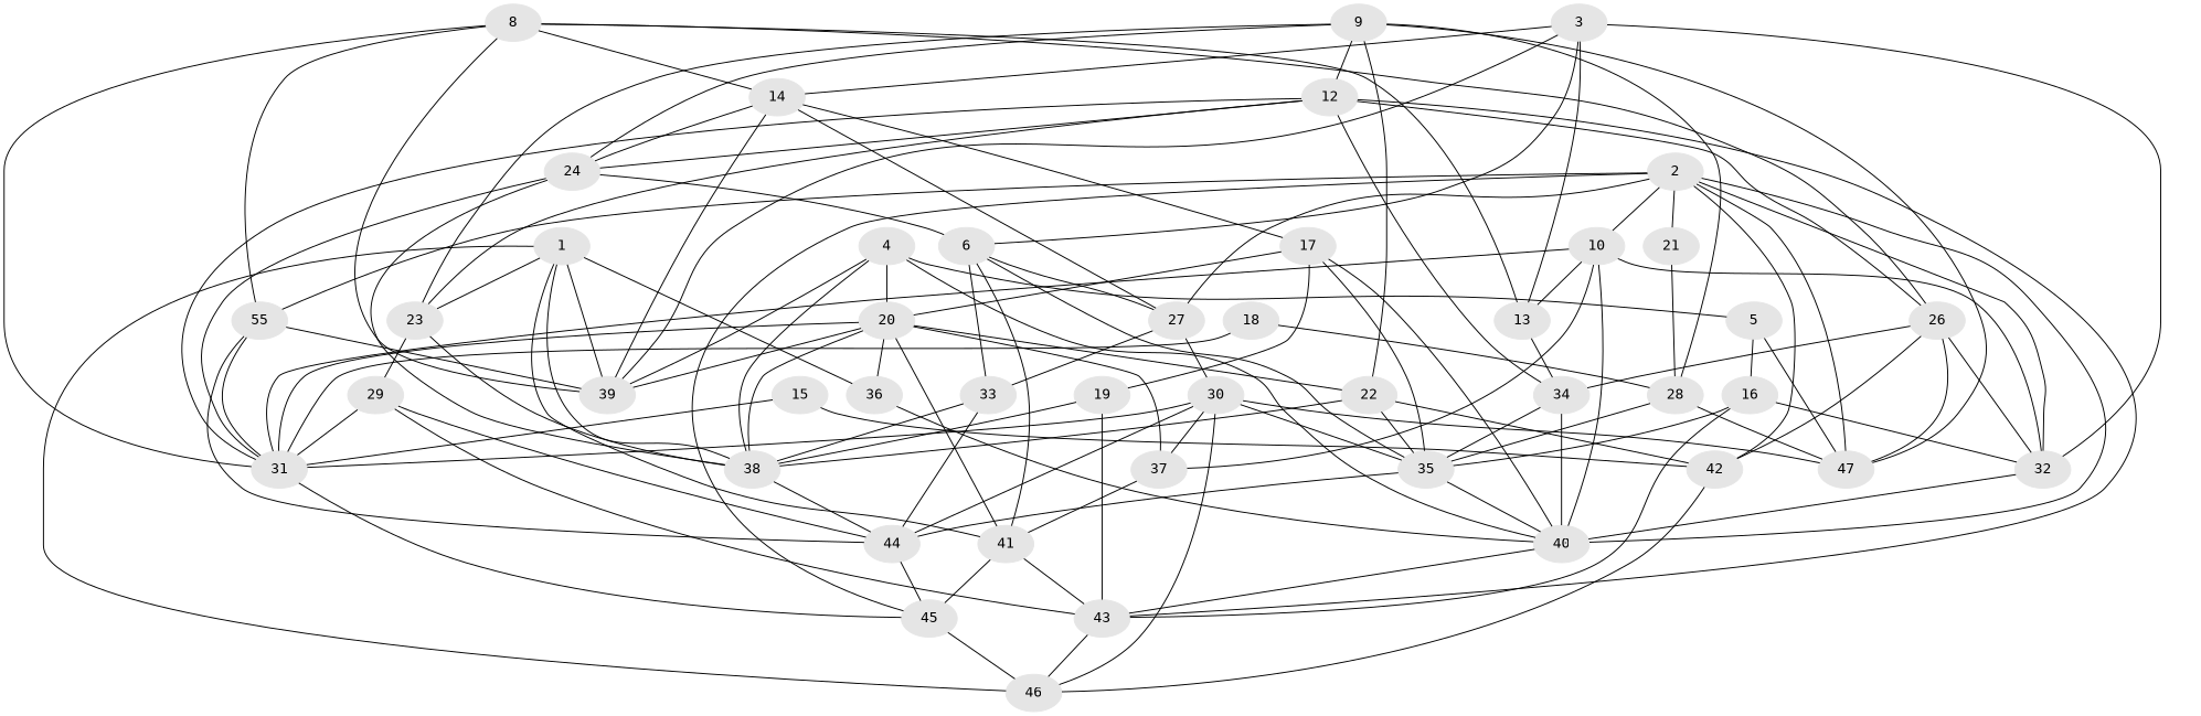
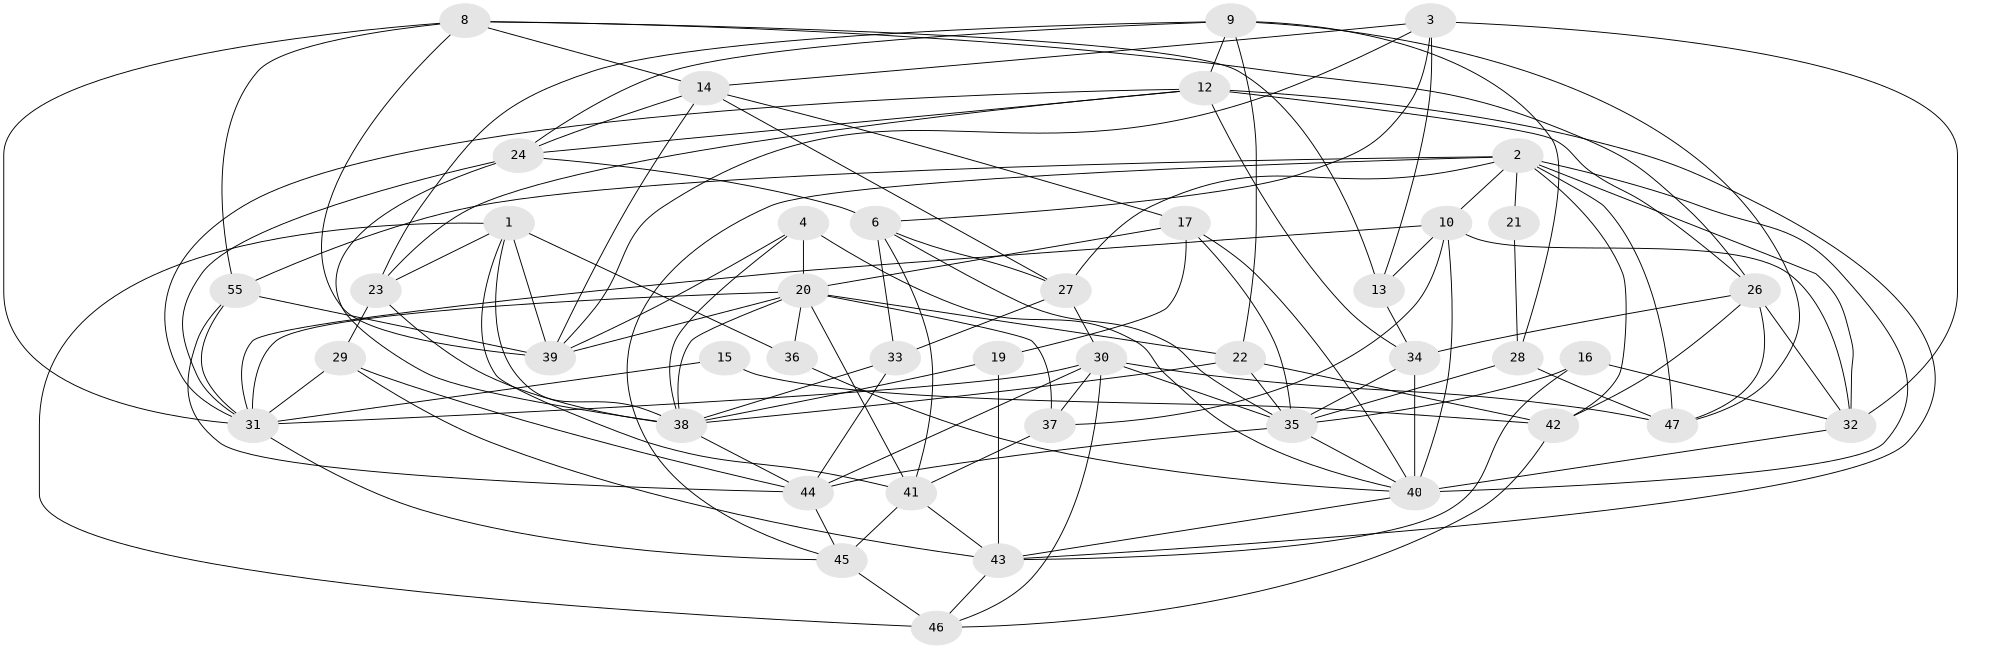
  graph {
    fontname="DejaVu Sans Mono"
    node [color=gray90 fontname="DejaVu Sans Mono" style=filled]
    edge [fontname="DejaVu Sans Mono" weight=1.0]
    1
    23
    36
    38
    39
    41
    46
    6
    27
    33
    35
    29
    40
    44
    45
    43
    2
    10
    21
    n20 [label=55]
    32
    42
    47
    13
    31
    37
    28
    30
    3
    14
    34
    24
    17
    4
-   5
    20
    16
    22
    26
    8
    9
    12
    19
    15
-   18
    1 -- 23
    1 -- 36
    1 -- 38 [weight=2.0]
    1 -- 39
    1 -- 41
    1 -- 46
    23 -- 38
    23 -- 29
    36 -- 40
    38 -- 44
    41 -- 45
    41 -- 43
    6 -- 41
    6 -- 27
    6 -- 33
    6 -- 35
    27 -- 33
    27 -- 30
    33 -- 38
    33 -- 44 [weight=2.0]
    35 -- 40
    35 -- 44
    29 -- 44
    29 -- 43
    29 -- 31
    40 -- 43
    44 -- 45
    45 -- 46 [weight=2.0]
    43 -- 46
    2 -- 27
    2 -- 40
    2 -- 45
    2 -- 10
    2 -- 21
    2 -- n20
    2 -- 32
    2 -- 42
    2 -- 47
    10 -- 40
    10 -- 32
    10 -- 13
    10 -- 31
    10 -- 37
    21 -- 28
    n20 -- 39
    n20 -- 44
    n20 -- 31
    32 -- 40 [weight=2.0]
    42 -- 46
    13 -- 34
    31 -- 45
    37 -- 41
    28 -- 35
    28 -- 47 [weight=2.0]
    30 -- 46
    30 -- 35
    30 -- 44
    30 -- 47
    30 -- 31
    30 -- 37
    3 -- 39
    3 -- 6
    3 -- 32
    3 -- 13
    3 -- 14
    14 -- 39
    14 -- 27
    14 -- 24
    14 -- 17
    34 -- 35
    34 -- 40 [weight=2.0]
    24 -- 38
    24 -- 6
    24 -- 31
    17 -- 35
    17 -- 40
    17 -- 20
    17 -- 19
    4 -- 38
    4 -- 39
    4 -- 40
-   4 -- 5
    4 -- 20
-   5 -- 47
-   5 -- 16
    20 -- 36
    20 -- 38
    20 -- 39
    20 -- 41
    20 -- 31
    20 -- 37
    20 -- 22
    16 -- 35
    16 -- 43
    16 -- 32
    22 -- 38
    22 -- 35
    22 -- 42
    26 -- 32
    26 -- 42
    26 -- 47
    26 -- 34
    8 -- 39
    8 -- n20
    8 -- 13
    8 -- 31
    8 -- 14
    8 -- 26
    9 -- 23
    9 -- 47
    9 -- 28
    9 -- 24
    9 -- 22
    9 -- 12
    12 -- 23
    12 -- 43
    12 -- 31
    12 -- 34
    12 -- 24
    12 -- 26
    19 -- 38
    19 -- 43
    15 -- 42
    15 -- 31
-   18 -- 31
-   18 -- 28
  }
